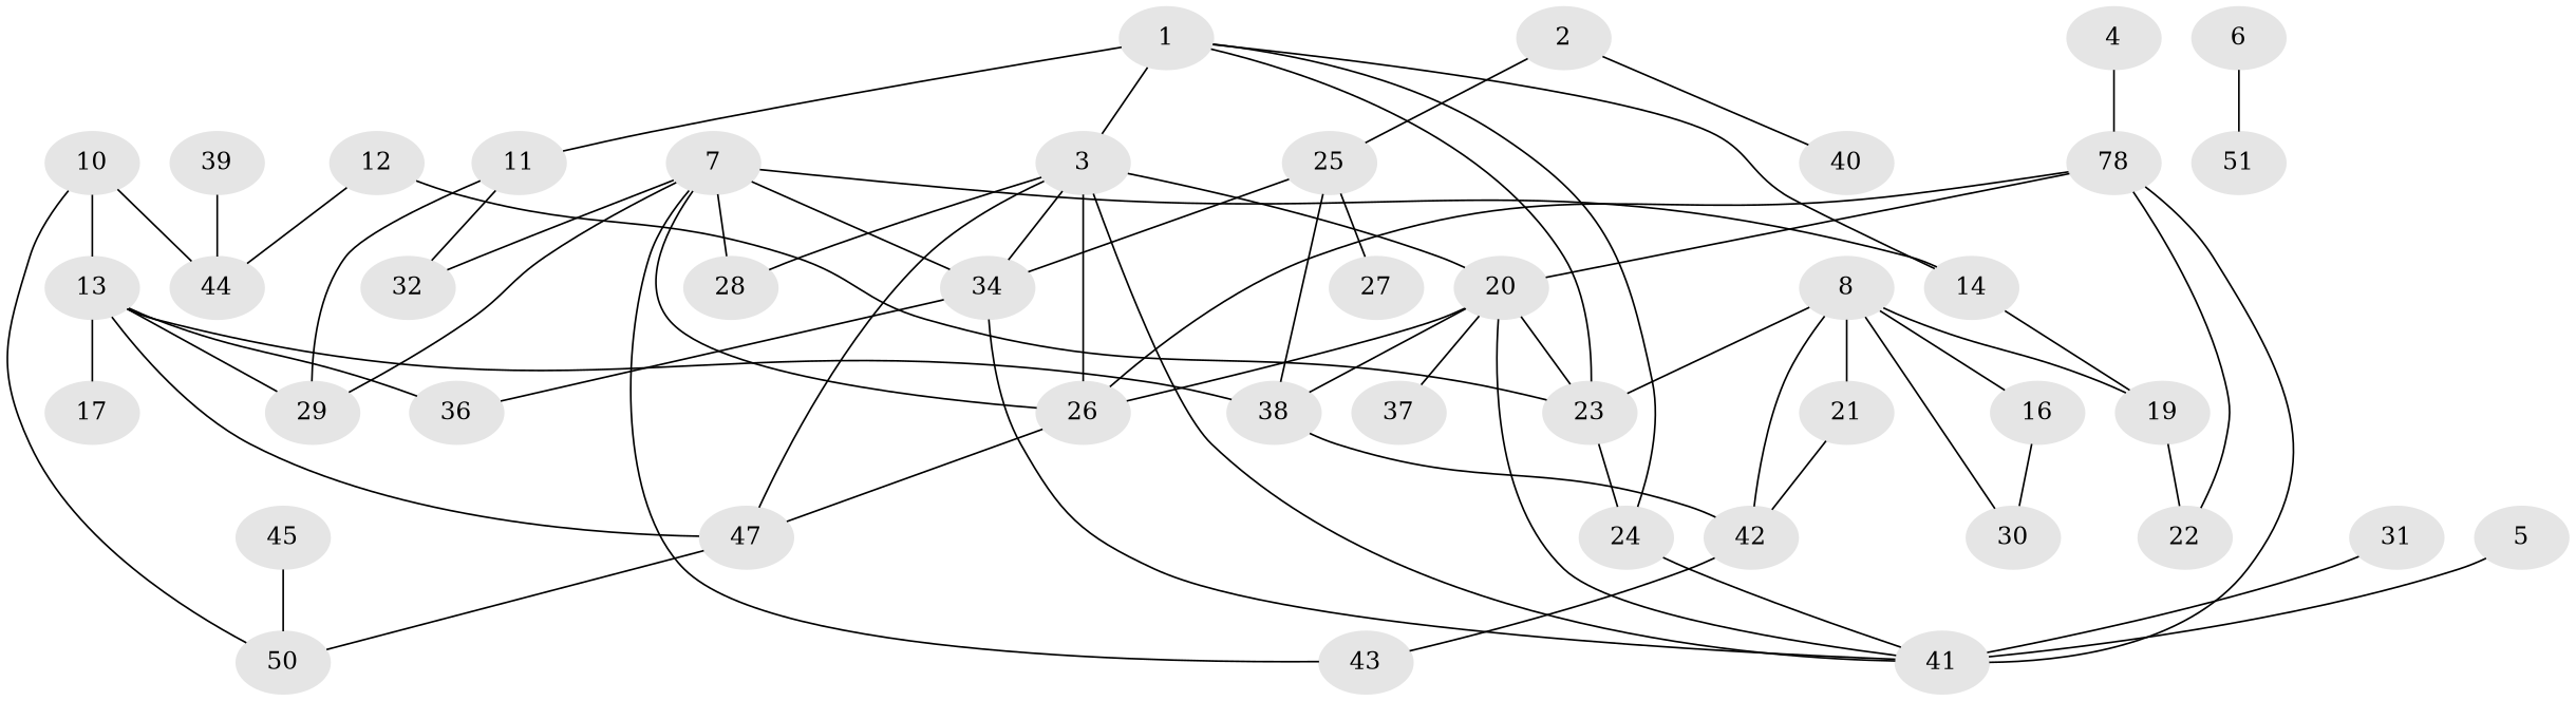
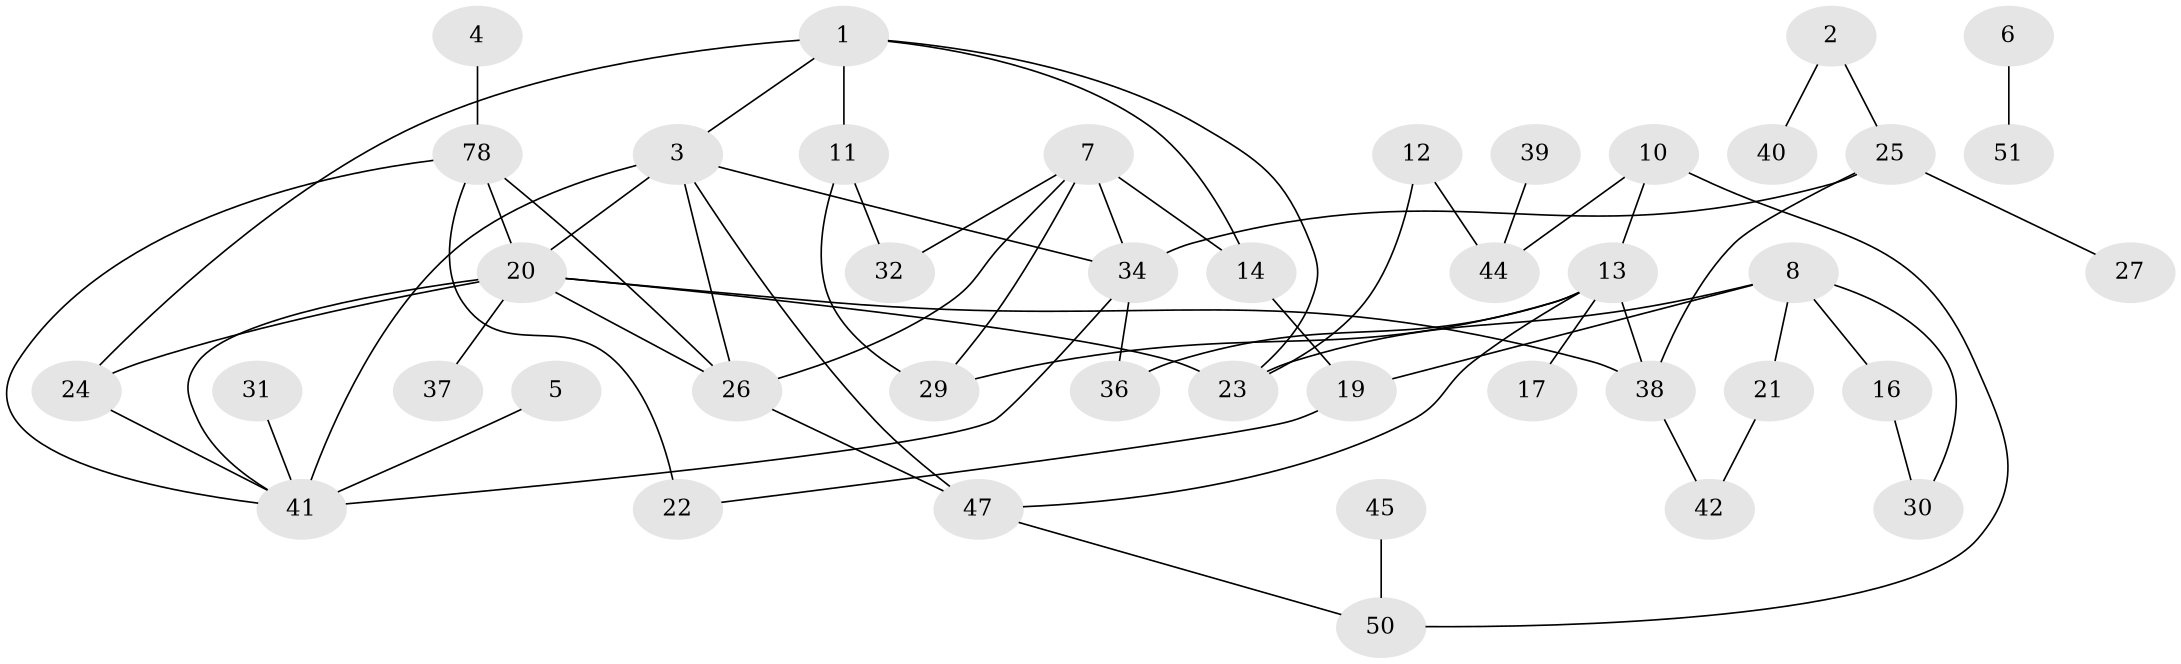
  graph {
    node [color=gray90 style=filled]
    edge [weight=1.0]
    1
    3
    11
    14
    23
    24
    20
    26
-   28
    34
    47
    41
    29
    32
    19
    2
    25
    40
    38
    27
    37
    31
    36
    50
    n25 [label=78]
    4
    22
    5
    6
    51
    7
-   43
    8
    16
    21
    30
    42
    10
    13
    44
    17
    12
    39
    45
    1 -- 3
    1 -- 11 [weight=2.0]
    1 -- 14
    1 -- 23
    1 -- 24
    3 -- 20
    3 -- 26
-   3 -- 28
    3 -- 34
    3 -- 47
    3 -- 41
    11 -- 29
    11 -- 32
    14 -- 19
-   23 -- 24
+   20 -- 24
    24 -- 41
    20 -- 23
    20 -- 26
    20 -- 41
    20 -- 38
    20 -- 37
    26 -- 47
    34 -- 41
    34 -- 36
    47 -- 50
    19 -- 22
    2 -- 25
    2 -- 40
    25 -- 34
    25 -- 38
    25 -- 27
    38 -- 42
    31 -- 41
    n25 -- 20
    n25 -- 26
    n25 -- 41
    n25 -- 22
    4 -- n25
    5 -- 41 [weight=2.0]
    6 -- 51
    7 -- 14
    7 -- 26
-   7 -- 28
    7 -- 34 [weight=2.0]
    7 -- 29
    7 -- 32
-   7 -- 43
    8 -- 23
    8 -- 19
    8 -- 16
    8 -- 21
    8 -- 30
-   8 -- 42
    16 -- 30
    21 -- 42
-   42 -- 43
    10 -- 50
    10 -- 13
    10 -- 44
    13 -- 47
    13 -- 29
    13 -- 38
    13 -- 36
    13 -- 17
    12 -- 23
    12 -- 44
    39 -- 44
    45 -- 50
  }
